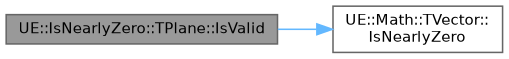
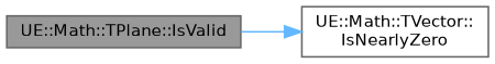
  digraph {
    rankdir=LR
    node [fontname=Helvetica fontsize=10 shape=box style=filled]
-   n1 [color=gray40 fillcolor=grey60 fontcolor=black height=0.2 label="UE::IsNearlyZero::TPlane::IsValid" width=0.4]
+   n1 [color=gray40 fillcolor=grey60 fontcolor=black height=0.2 label="UE::Math::TPlane::IsValid" width=0.4]
    n2 [color=grey40 fillcolor=white height=0.2 label="UE::Math::TVector::\lIsNearlyZero" width=0.4]
    n1 -> n2 [color=steelblue1 fontname=Helvetica fontsize=10 labelfontname=Helvetica labelfontsize=10 style=solid]
  }
